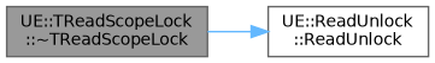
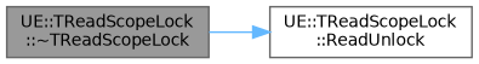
  digraph {
    rankdir=LR
    node [fontname=Helvetica fontsize=10 shape=box style=filled]
    n1 [color=gray40 fillcolor=grey60 fontcolor=black height=0.2 label="UE::TReadScopeLock\l::~TReadScopeLock" width=0.4]
-   n2 [color=grey40 fillcolor=white height=0.2 label="UE::ReadUnlock\l::ReadUnlock" width=0.4]
+   n2 [color=grey40 fillcolor=white height=0.2 label="UE::TReadScopeLock\l::ReadUnlock" width=0.4]
    n1 -> n2 [color=steelblue1 fontname=Helvetica fontsize=10 labelfontname=Helvetica labelfontsize=10 style=solid]
  }
